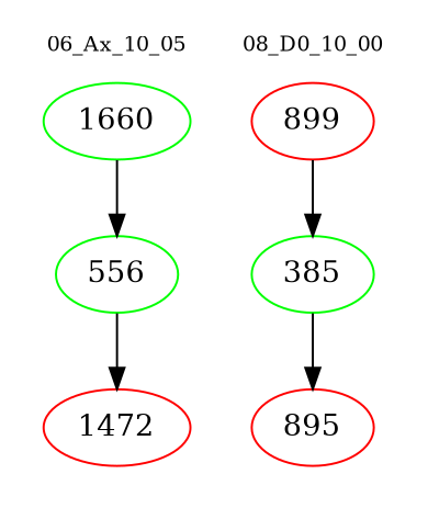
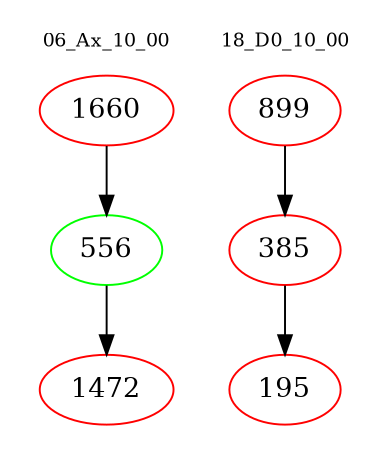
  digraph {
    node [color=red]
    edge [color=black]
-   n1 [color=green label=1660]
+   n1 [label=1660]
    n2 [color=green label=556]
    n3 [label=1472]
    n4 [label=899]
-   n5 [color=green label=385]
-   n6 [label=895]
+   n5 [label=385]
+   n6 [label=195]
    subgraph cluster_1 {
      color=white
      fontsize=10
-     label="06_Ax_10_05"
+     label="06_Ax_10_00"
      n1
      n2
      n3
    }
    subgraph cluster_2 {
      color=white
      fontsize=10
-     label="08_D0_10_00"
+     label="18_D0_10_00"
      n4
      n5
      n6
    }
    n1 -> n2
    n2 -> n3
    n4 -> n5
    n5 -> n6
  }
